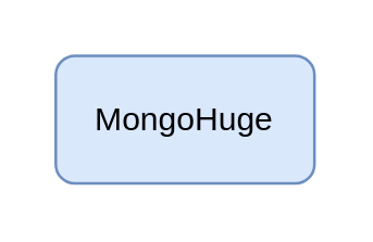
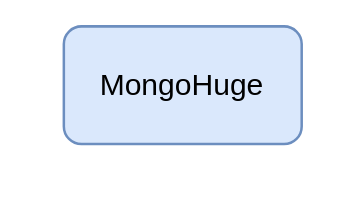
  <mxCell id="0" />
  <mxCell id="1" parent="0" />
- <mxCell id="2" value="MongoHuge" style="text;html=1;align=center;verticalAlign=middle;whiteSpace=wrap;rounded=1;strokeColor=#6c8ebf;fillColor=#dae8fc;" parent="1" vertex="1"><mxGeometry x="20" y="20" width="95" height="47" as="geometry" /></mxCell>
+ <mxCell id="2" value="MongoHuge" style="text;html=1;align=center;verticalAlign=middle;whiteSpace=wrap;rounded=1;strokeColor=#6c8ebf;fillColor=#dae8fc;" parent="1" vertex="1"><mxGeometry x="25" y="10" width="95" height="47" as="geometry" /></mxCell>
